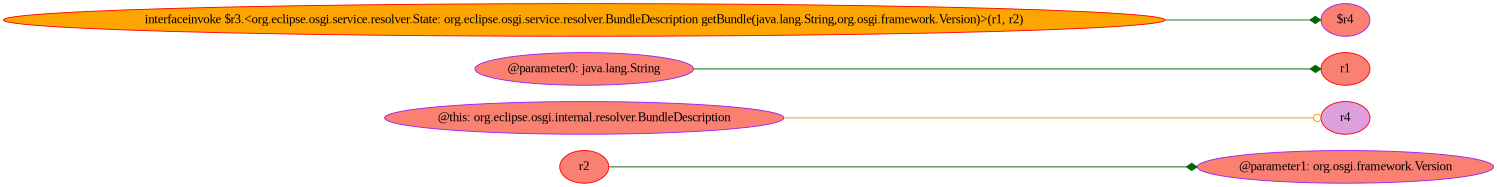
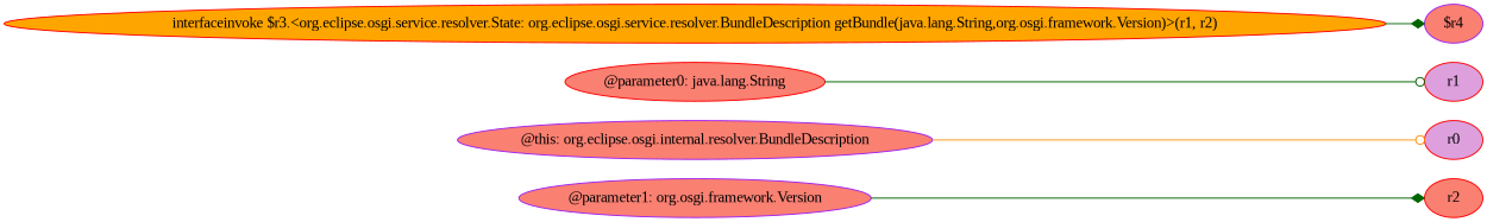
  digraph {
    fontname="Liberation Serif"
    rankdir=LR
    node [color=purple fillcolor=salmon fontname="Liberation Serif" style=filled]
    edge [arrowhead=diamond color=darkgreen fontname="Liberation Serif"]
    n1 [label="@parameter1: org.osgi.framework.Version"]
    n2 [color=red label=r2]
    n3 [label="@this: org.eclipse.osgi.internal.resolver.BundleDescription"]
-   n4 [color=red fillcolor=plum label=r4]
-   n5 [label="@parameter0: java.lang.String"]
-   n6 [color=red label=r1]
+   n4 [color=red fillcolor=plum label=r0]
+   n5 [color=red label="@parameter0: java.lang.String"]
+   n6 [color=red fillcolor=plum label=r1]
    n7 [color=red fillcolor=orange label="interfaceinvoke $r3.<org.eclipse.osgi.service.resolver.State: org.eclipse.osgi.service.resolver.BundleDescription getBundle(java.lang.String,org.osgi.framework.Version)>(r1, r2)"]
    n8 [label="$r4"]
-   n2 -> n1
+   n1 -> n2
    n3 -> n4 [arrowhead=odot color=darkorange]
-   n5 -> n6
+   n5 -> n6 [arrowhead=odot]
    n7 -> n8
  }
